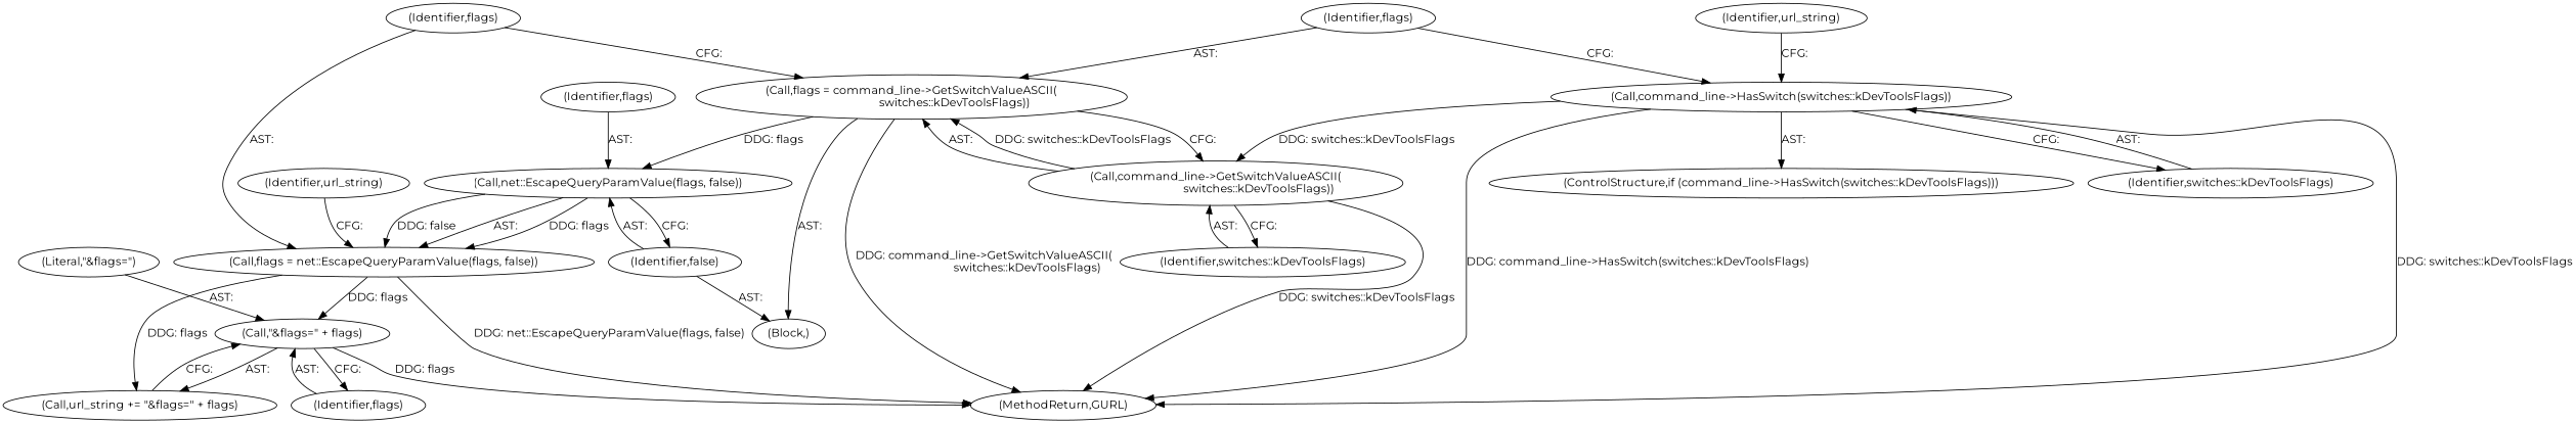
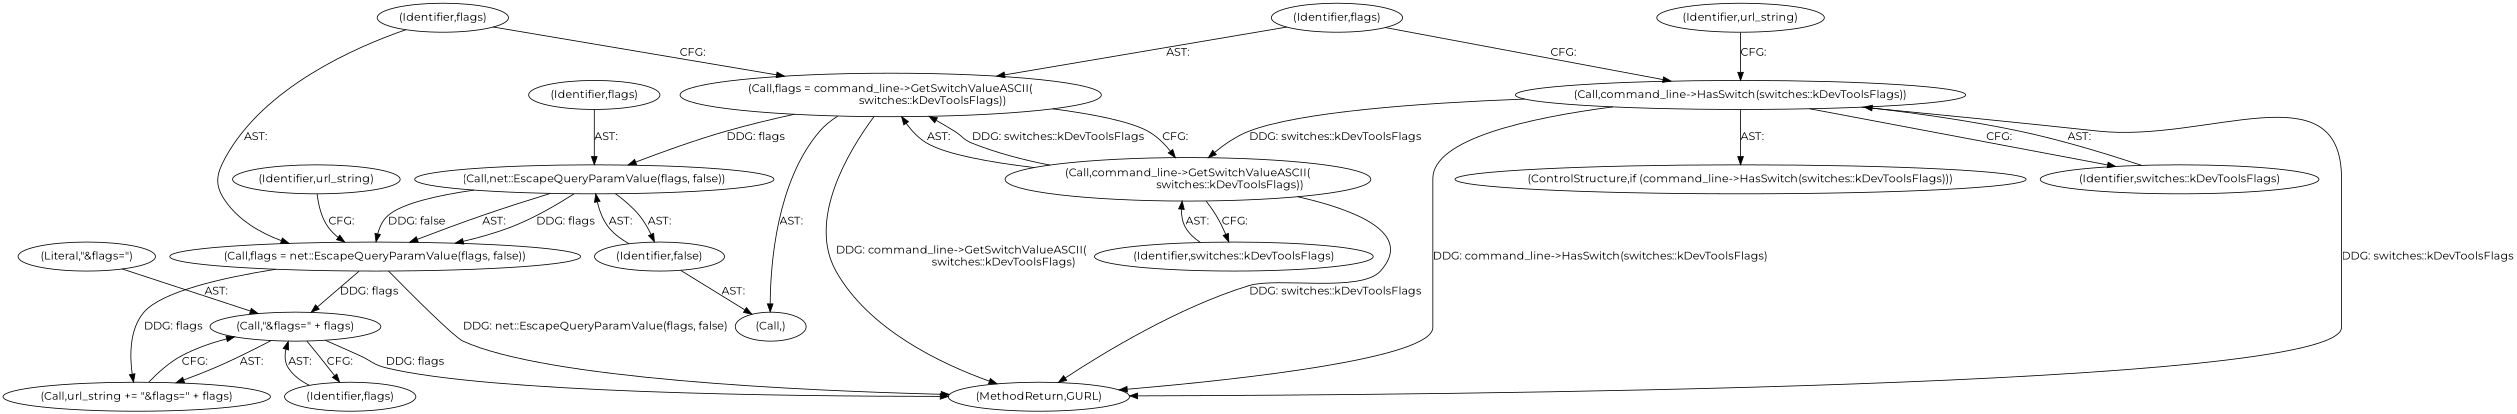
  digraph {
    fontname=Montserrat
    node [fontname=Montserrat]
    edge [fontname=Montserrat]
    n1 [label="(Call,\"&flags=\" + flags)"]
    n2 [label="(Identifier,flags)"]
    n3 [label="(Call,url_string += \"&flags=\" + flags)"]
    n4 [label="(MethodReturn,GURL)"]
    n5 [label="(Call,flags = net::EscapeQueryParamValue(flags, false))"]
    n6 [label="(Call,net::EscapeQueryParamValue(flags, false))"]
    n7 [label="(Identifier,false)"]
-   n8 [label="(Block,)"]
+   n8 [label="(Call,)"]
    n9 [label="(Call,flags = command_line->GetSwitchValueASCII(\n                            switches::kDevToolsFlags))"]
    n10 [label="(Call,command_line->GetSwitchValueASCII(\n                            switches::kDevToolsFlags))"]
    n11 [label="(Identifier,switches::kDevToolsFlags)"]
    n12 [label="(Call,command_line->HasSwitch(switches::kDevToolsFlags))"]
    n13 [label="(ControlStructure,if (command_line->HasSwitch(switches::kDevToolsFlags)))"]
    n14 [label="(Identifier,switches::kDevToolsFlags)"]
    n15 [label="(Identifier,flags)"]
    n16 [label="(Identifier,flags)"]
    n17 [label="(Literal,\"&flags=\")"]
    n18 [label="(Identifier,url_string)"]
    n19 [label="(Identifier,url_string)"]
    n20 [label="(Identifier,flags)"]
    n1 -> n2 [label="CFG: "]
    n1 -> n3 [label="AST: "]
    n1 -> n4 [label="DDG: flags"]
    n2 -> n1 [label="AST: "]
    n3 -> n1 [label="CFG: "]
    n5 -> n1 [label="DDG: flags"]
    n5 -> n3 [label="DDG: flags"]
    n5 -> n4 [label="DDG: net::EscapeQueryParamValue(flags, false)"]
    n6 -> n5 [label="AST: "]
    n6 -> n5 [label="DDG: flags"]
    n6 -> n5 [label="DDG: false"]
-   n6 -> n7 [label="CFG: "]
+   n6 -> n7 [label="AST: "]
    n7 -> n6 [label="AST: "]
    n7 -> n8 [label="AST: "]
    n9 -> n4 [label="DDG: command_line->GetSwitchValueASCII(\n                            switches::kDevToolsFlags)"]
    n9 -> n6 [label="DDG: flags"]
    n9 -> n8 [label="AST: "]
    n9 -> n10 [label="CFG: "]
    n10 -> n4 [label="DDG: switches::kDevToolsFlags"]
    n10 -> n9 [label="AST: "]
    n10 -> n9 [label="DDG: switches::kDevToolsFlags"]
    n10 -> n11 [label="CFG: "]
    n11 -> n10 [label="AST: "]
    n12 -> n4 [label="DDG: switches::kDevToolsFlags"]
    n12 -> n4 [label="DDG: command_line->HasSwitch(switches::kDevToolsFlags)"]
    n12 -> n10 [label="DDG: switches::kDevToolsFlags"]
    n12 -> n13 [label="AST: "]
    n12 -> n14 [label="CFG: "]
    n14 -> n12 [label="AST: "]
    n15 -> n6 [label="AST: "]
    n16 -> n9 [label="AST: "]
    n16 -> n12 [label="CFG: "]
    n17 -> n1 [label="AST: "]
    n18 -> n5 [label="CFG: "]
    n19 -> n12 [label="CFG: "]
    n20 -> n5 [label="AST: "]
    n20 -> n9 [label="CFG: "]
  }
